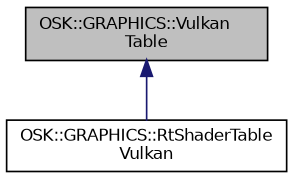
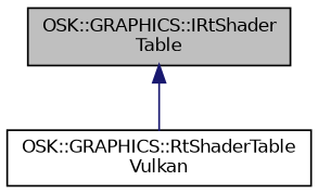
  digraph {
    node [color=black fontname=Helvetica fontsize=10 shape=record style=filled]
-   n1 [fillcolor=grey75 fontcolor=black height=0.2 label="OSK::GRAPHICS::Vulkan\lTable" width=0.4]
+   n1 [fillcolor=grey75 fontcolor=black height=0.2 label="OSK::GRAPHICS::IRtShader\lTable" width=0.4]
    n2 [fillcolor=white height=0.2 label="OSK::GRAPHICS::RtShaderTable\lVulkan" width=0.4]
    n1 -> n2 [color=midnightblue dir=back fontname=Helvetica fontsize=10 labelfontname=Helvetica labelfontsize=10 style=solid]
  }
